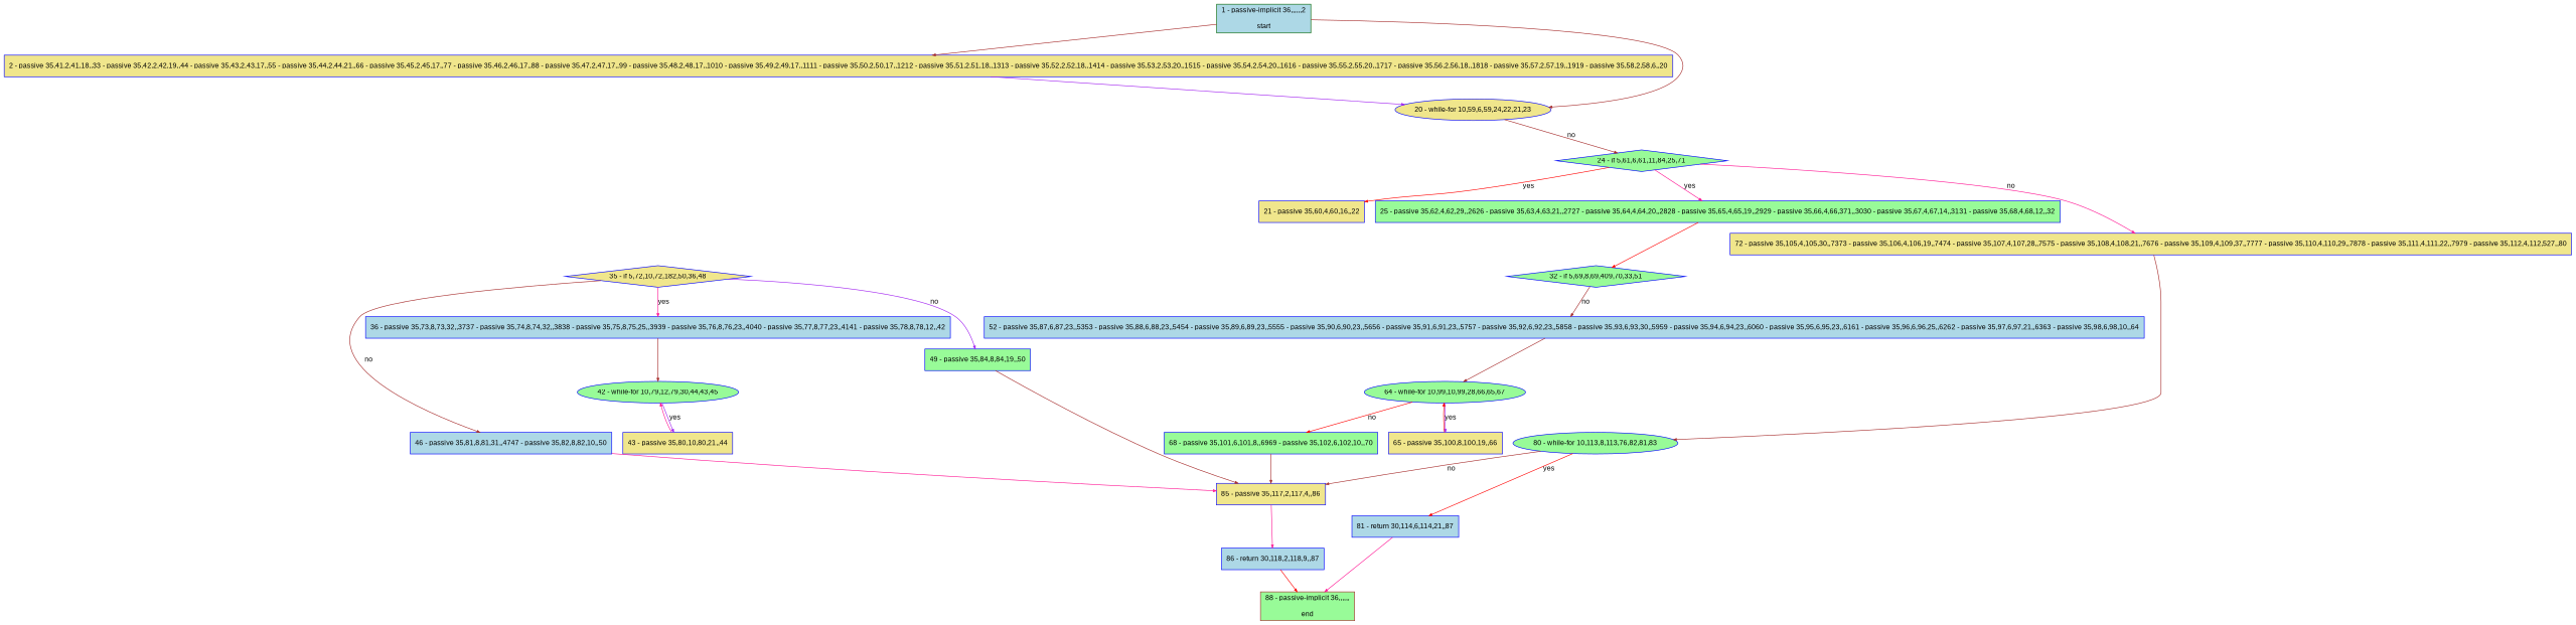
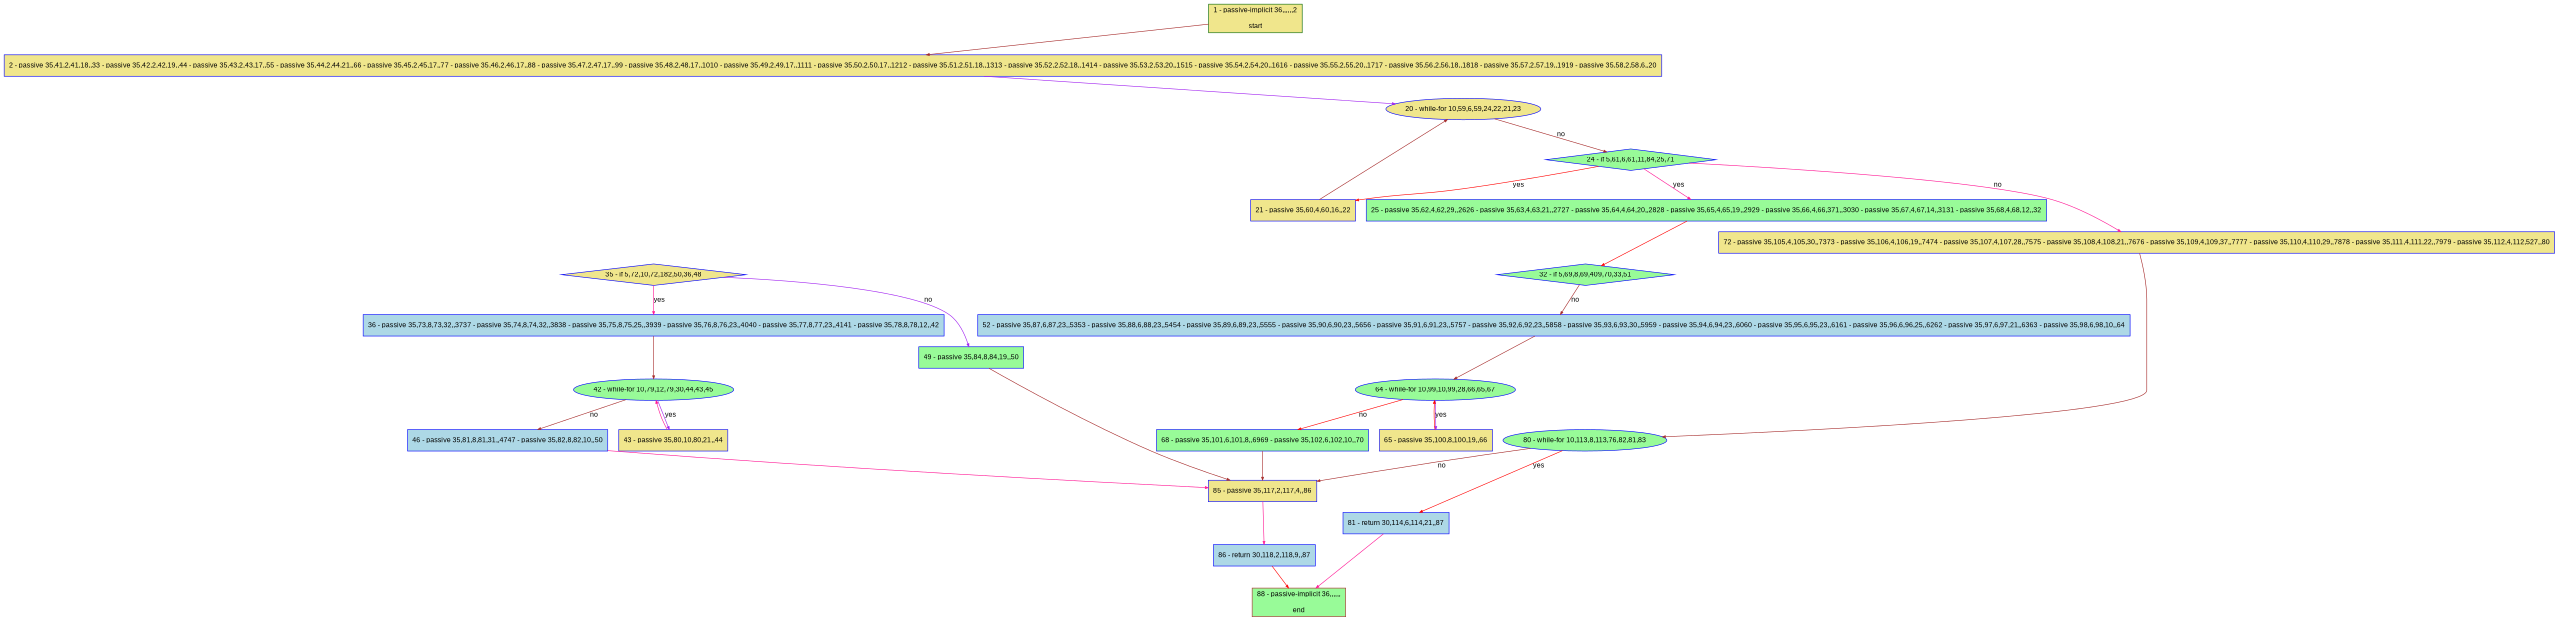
  digraph {
    bgcolor=white
    compound=true
    fillcolor="#FFFFCC"
    fontname=Arial
    fontsize=12
    pack=true
    packmode=clust
    style="rounded,filled"
    node [color="#0000ff" compound=true fillcolor=palegreen fixedsize=false fontname=Arial fontsize=12 node_initialized=no shape=box style=filled]
    edge [arrowhead=normal arrowsize=0.5 arrowtail=none color=brown compound=true dir=forward fontcolor=black fontname=Arial fontsize=12]
    n1 [fillcolor=khaki label="2 - passive 35,41,2,41,18,,33 - passive 35,42,2,42,19,,44 - passive 35,43,2,43,17,,55 - passive 35,44,2,44,21,,66 - passive 35,45,2,45,17,,77 - passive 35,46,2,46,17,,88 - passive 35,47,2,47,17,,99 - passive 35,48,2,48,17,,1010 - passive 35,49,2,49,17,,1111 - passive 35,50,2,50,17,,1212 - passive 35,51,2,51,18,,1313 - passive 35,52,2,52,18,,1414 - passive 35,53,2,53,20,,1515 - passive 35,54,2,54,20,,1616 - passive 35,55,2,55,20,,1717 - passive 35,56,2,56,18,,1818 - passive 35,57,2,57,19,,1919 - passive 35,58,2,58,6,,20"]
    n2 [fillcolor=khaki label="20 - while-for 10,59,6,59,24,22,21,23" shape=oval]
    n3 [label="24 - if 5,61,6,61,11,84,25,71" shape=diamond]
-   n4 [color="#006400" fillcolor=lightblue label="1 - passive-implicit 36,,,,,,2\n\nstart"]
+   n4 [color="#006400" fillcolor=khaki label="1 - passive-implicit 36,,,,,,2\n\nstart"]
    n5 [fillcolor=khaki label="21 - passive 35,60,4,60,16,,22"]
    n6 [label="25 - passive 35,62,4,62,29,,2626 - passive 35,63,4,63,21,,2727 - passive 35,64,4,64,20,,2828 - passive 35,65,4,65,19,,2929 - passive 35,66,4,66,371,,3030 - passive 35,67,4,67,14,,3131 - passive 35,68,4,68,12,,32"]
    n7 [fillcolor=khaki label="72 - passive 35,105,4,105,30,,7373 - passive 35,106,4,106,19,,7474 - passive 35,107,4,107,28,,7575 - passive 35,108,4,108,21,,7676 - passive 35,109,4,109,37,,7777 - passive 35,110,4,110,29,,7878 - passive 35,111,4,111,22,,7979 - passive 35,112,4,112,527,,80"]
    n8 [label="32 - if 5,69,8,69,409,70,33,51" shape=diamond]
    n9 [label="80 - while-for 10,113,8,113,76,82,81,83" shape=oval]
    n10 [fillcolor=lightblue label="52 - passive 35,87,6,87,23,,5353 - passive 35,88,6,88,23,,5454 - passive 35,89,6,89,23,,5555 - passive 35,90,6,90,23,,5656 - passive 35,91,6,91,23,,5757 - passive 35,92,6,92,23,,5858 - passive 35,93,6,93,30,,5959 - passive 35,94,6,94,23,,6060 - passive 35,95,6,95,23,,6161 - passive 35,96,6,96,25,,6262 - passive 35,97,6,97,21,,6363 - passive 35,98,6,98,10,,64"]
    n11 [fillcolor=khaki label="85 - passive 35,117,2,117,4,,86"]
    n12 [fillcolor=lightblue label="81 - return 30,114,6,114,21,,87"]
    n13 [label="64 - while-for 10,99,10,99,28,66,65,67" shape=oval]
    n14 [fillcolor=khaki label="35 - if 5,72,10,72,182,50,36,48" shape=diamond]
    n15 [fillcolor=lightblue label="36 - passive 35,73,8,73,32,,3737 - passive 35,74,8,74,32,,3838 - passive 35,75,8,75,25,,3939 - passive 35,76,8,76,23,,4040 - passive 35,77,8,77,23,,4141 - passive 35,78,8,78,12,,42"]
    n16 [label="49 - passive 35,84,8,84,19,,50"]
    n17 [fillcolor=khaki label="65 - passive 35,100,8,100,19,,66"]
    n18 [label="68 - passive 35,101,6,101,8,,6969 - passive 35,102,6,102,10,,70"]
    n19 [label="42 - while-for 10,79,12,79,30,44,43,45" shape=oval]
    n20 [fillcolor=khaki label="43 - passive 35,80,10,80,21,,44"]
    n21 [fillcolor=lightblue label="46 - passive 35,81,8,81,31,,4747 - passive 35,82,8,82,10,,50"]
    n22 [fillcolor=lightblue label="86 - return 30,118,2,118,9,,87"]
    n23 [color="#a52a2a" label="88 - passive-implicit 36,,,,,,\n\nend"]
    n1 -> n2 [color=purple]
    n2 -> n3 [label=no]
    n3 -> n5 [color=red label=yes]
    n3 -> n6 [color=deeppink label=yes]
    n3 -> n7 [color=deeppink label=no]
    n4 -> n1
-   n4 -> n2
+   n5 -> n2
    n6 -> n8 [color=red]
    n7 -> n9
    n8 -> n10 [label=no]
    n9 -> n11 [label=no]
    n9 -> n12 [color=red label=yes]
    n10 -> n13
    n11 -> n22 [color=deeppink]
    n12 -> n23 [color=deeppink]
    n13 -> n17 [color=purple label=yes]
    n13 -> n18 [color=red label=no]
    n14 -> n15 [color=deeppink label=yes]
    n14 -> n16 [color=purple label=no]
    n15 -> n19
    n16 -> n11
    n17 -> n13 [color=red]
    n18 -> n11
    n19 -> n20 [color=purple label=yes]
-   n14 -> n21 [label=no]
+   n19 -> n21 [label=no]
    n20 -> n19 [color=deeppink]
    n21 -> n11 [color=deeppink]
    n22 -> n23 [color=red]
  }
